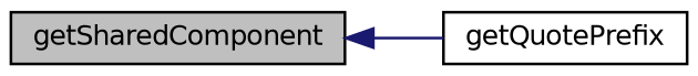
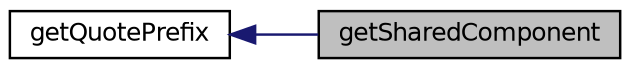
  digraph {
    rankdir=LR
    node [color=black fontname=Helvetica fontsize=10 shape=record style=filled]
    n1 [fillcolor=grey75 fontcolor=black height=0.2 label=getSharedComponent width=0.4]
    n2 [fillcolor=white height=0.2 label=getQuotePrefix width=0.4]
-   n1 -> n2 [color=midnightblue dir=back fontname=Helvetica fontsize=10 labelfontname=Helvetica labelfontsize=10 style=solid]
+   n2 -> n1 [color=midnightblue dir=back fontname=Helvetica fontsize=10 labelfontname=Helvetica labelfontsize=10 style=solid]
  }
